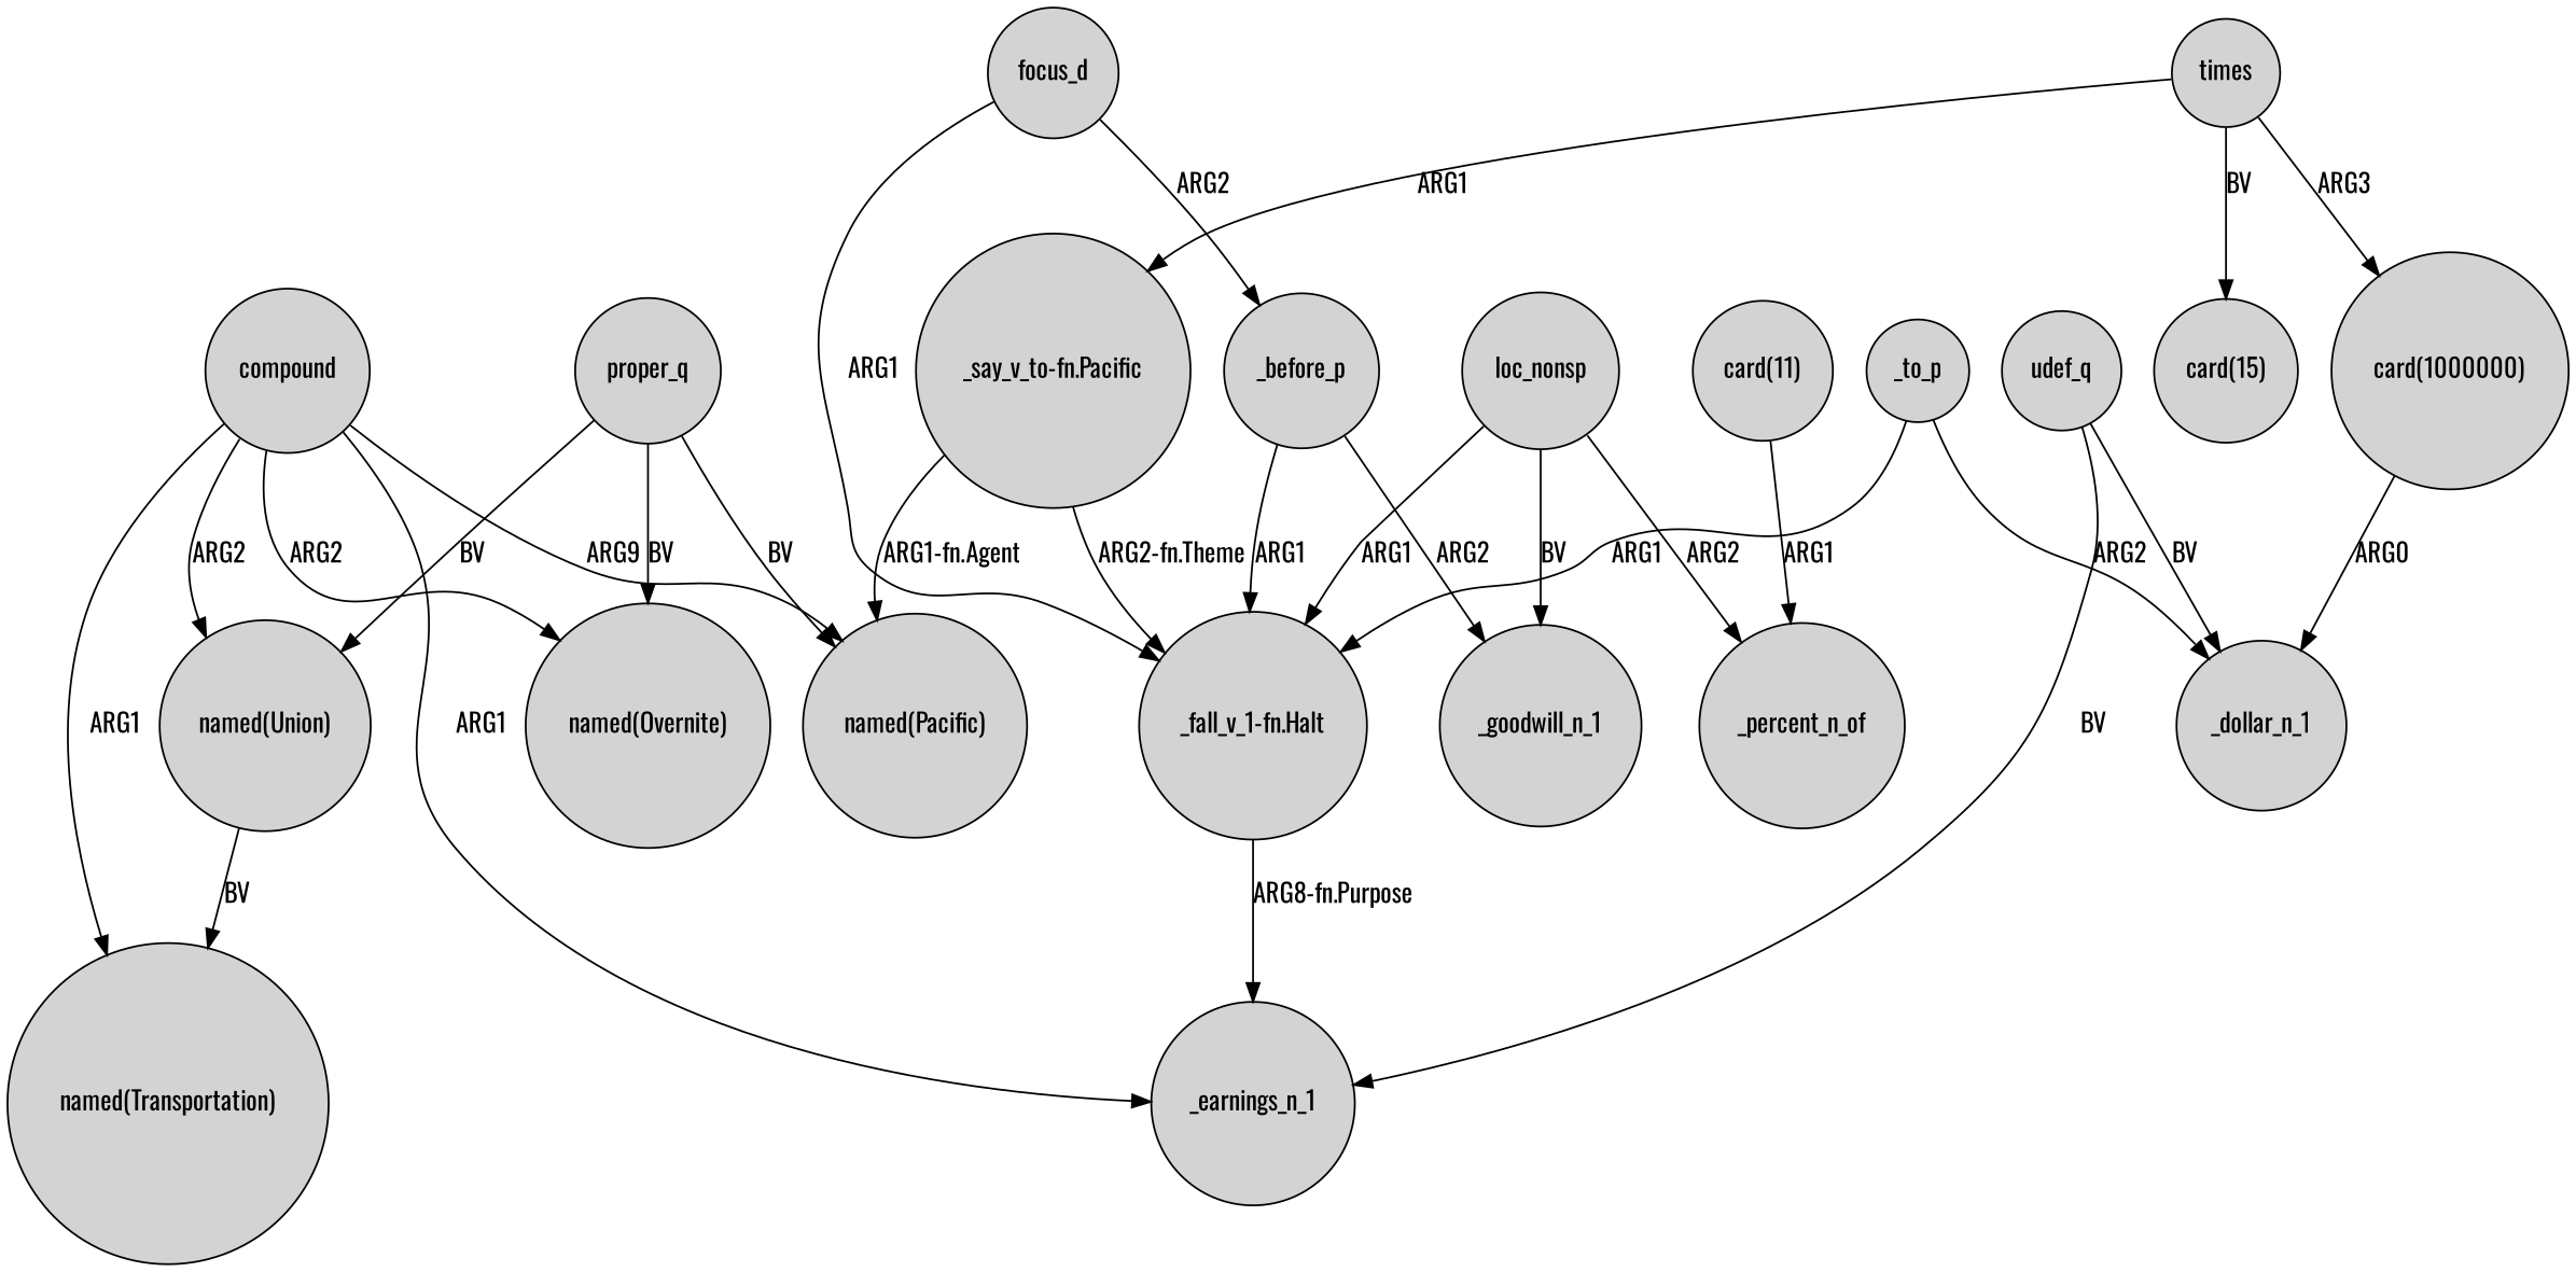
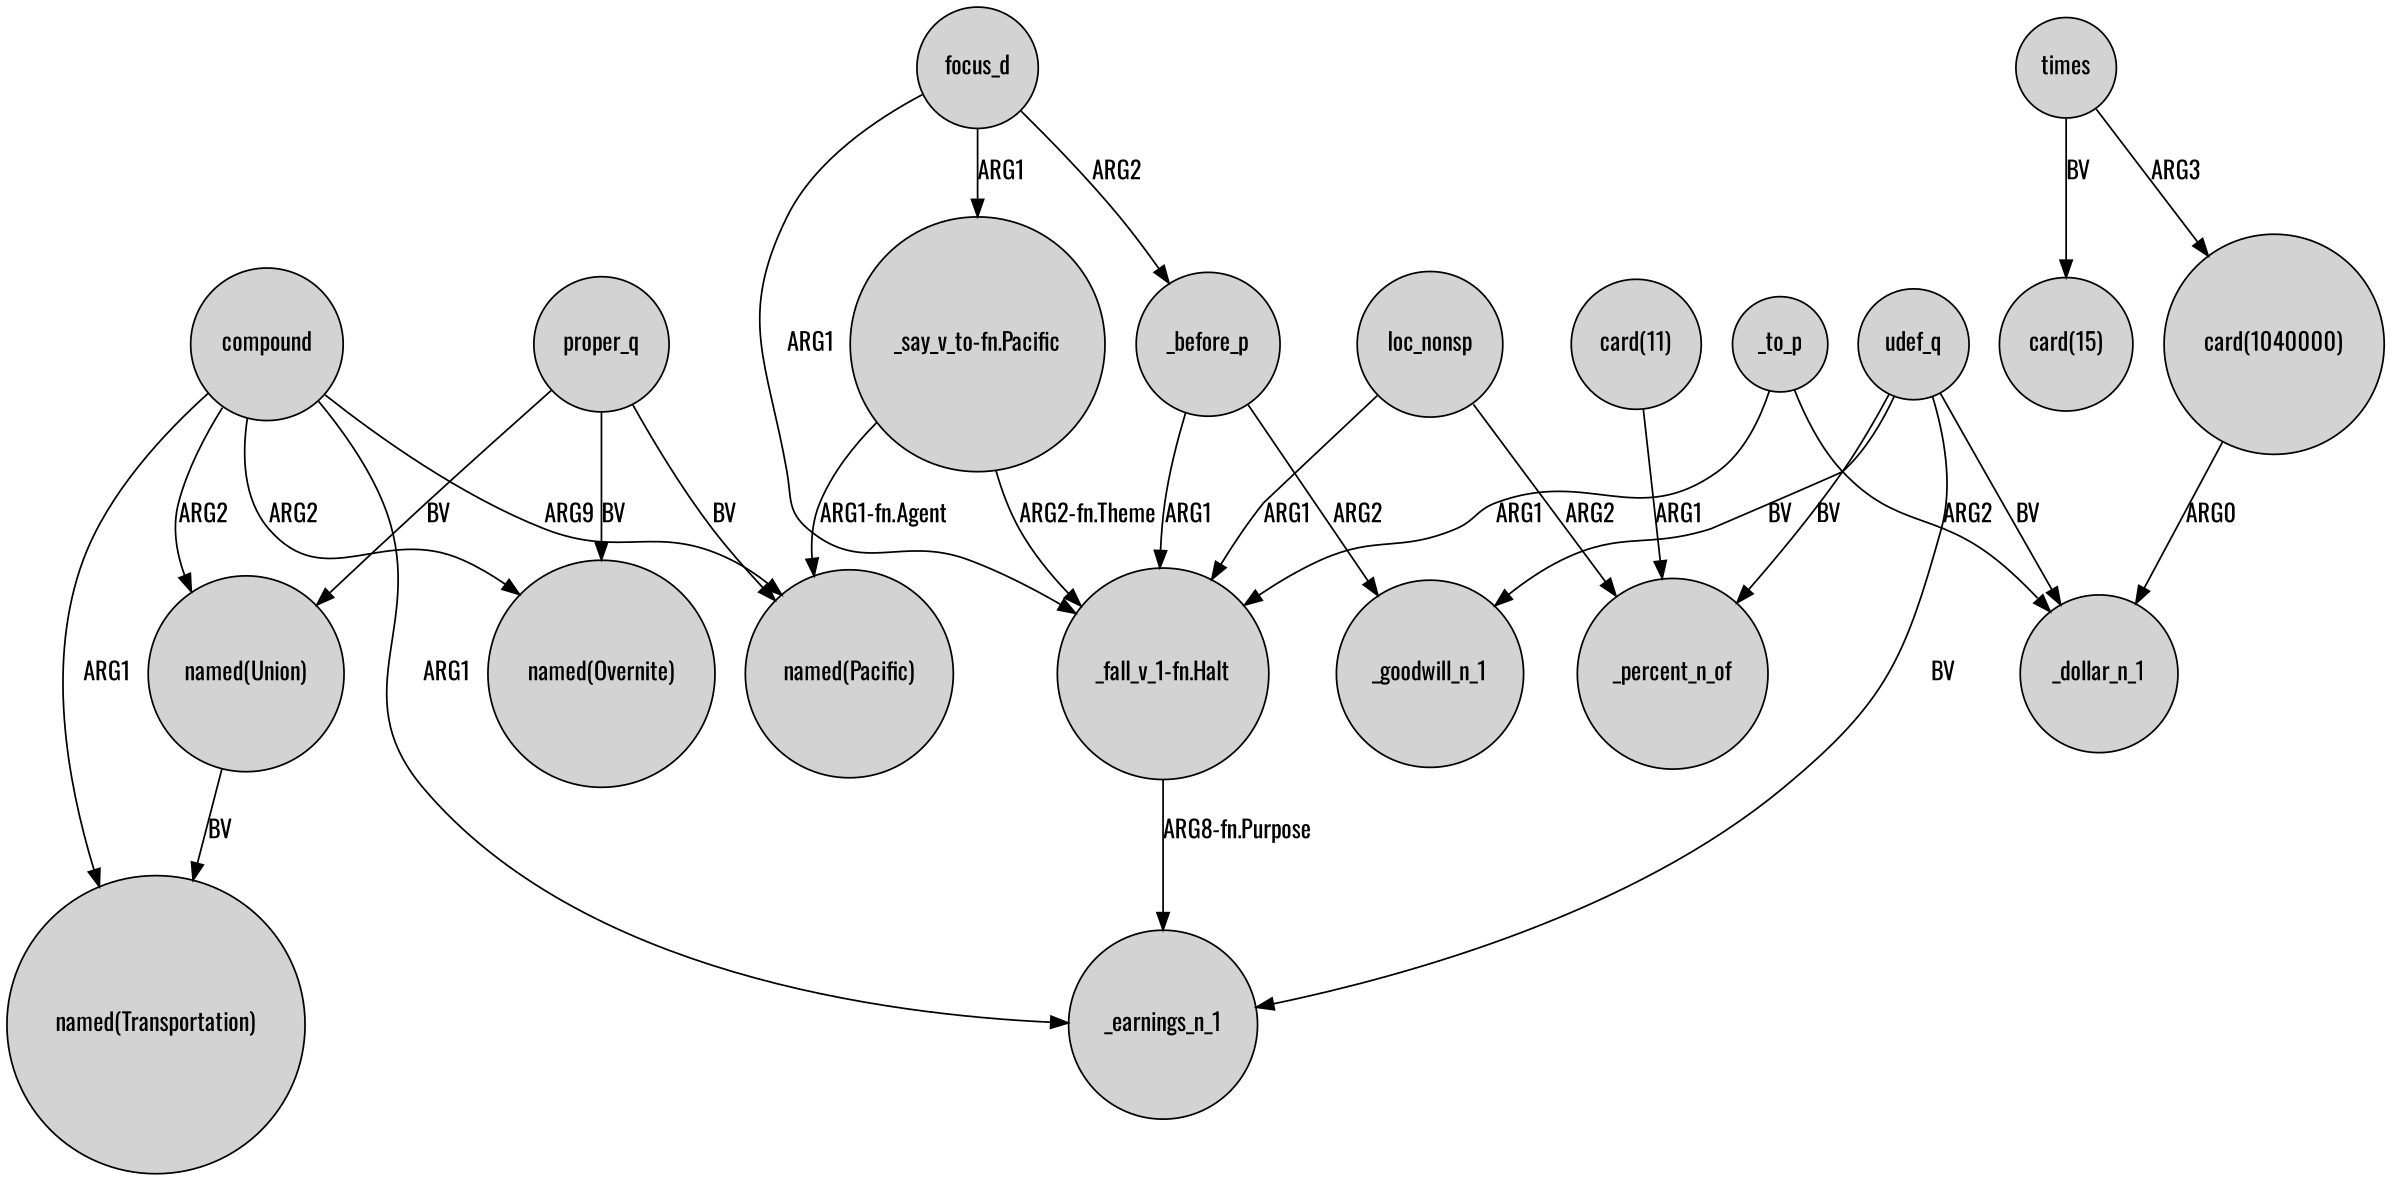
  digraph {
    fontname=Oswald
    node [fontname=Oswald shape=circle style=filled]
    edge [fontname=Oswald]
    compound
    "named(Transportation)"
    _earnings_n_1
    "named(Union)"
    "named(Overnite)"
    "named(Pacific)"
    "_fall_v_1-fn.Halt"
    n8 [label="_say_v_to-fn.Pacific"]
    focus_d
    _before_p
    _goodwill_n_1
    times
-   "card(1000000)"
+   "card(1000000)" [label="card(1040000)"]
    "card(15)"
    _dollar_n_1
    _to_p
    udef_q
    _percent_n_of
    proper_q
    loc_nonsp
    "card(11)"
    compound -> "named(Transportation)" [label=ARG1]
    compound -> _earnings_n_1 [label=ARG1]
    compound -> "named(Union)" [label=ARG2]
    compound -> "named(Overnite)" [label=ARG2]
    compound -> "named(Pacific)" [label=ARG9]
    "named(Union)" -> "named(Transportation)" [label=BV]
    "_fall_v_1-fn.Halt" -> _earnings_n_1 [label="ARG8-fn.Purpose"]
    n8 -> "named(Pacific)" [label="ARG1-fn.Agent"]
    n8 -> "_fall_v_1-fn.Halt" [label="ARG2-fn.Theme"]
    focus_d -> "_fall_v_1-fn.Halt" [label=ARG1]
-   times -> n8 [label=ARG1]
+   focus_d -> n8 [label=ARG1]
    focus_d -> _before_p [label=ARG2]
    _before_p -> "_fall_v_1-fn.Halt" [label=ARG1]
    _before_p -> _goodwill_n_1 [label=ARG2]
    times -> "card(1000000)" [label=ARG3]
    times -> "card(15)" [label=BV]
    "card(1000000)" -> _dollar_n_1 [label=ARG0]
    _to_p -> "_fall_v_1-fn.Halt" [label=ARG1]
    _to_p -> _dollar_n_1 [label=ARG2]
    udef_q -> _earnings_n_1 [label=BV]
-   loc_nonsp -> _goodwill_n_1 [label=BV]
+   udef_q -> _goodwill_n_1 [label=BV]
    udef_q -> _dollar_n_1 [label=BV]
+   udef_q -> _percent_n_of [label=BV]
    proper_q -> "named(Union)" [label=BV]
    proper_q -> "named(Overnite)" [label=BV]
    proper_q -> "named(Pacific)" [label=BV]
    loc_nonsp -> "_fall_v_1-fn.Halt" [label=ARG1]
    loc_nonsp -> _percent_n_of [label=ARG2]
    "card(11)" -> _percent_n_of [label=ARG1]
  }
